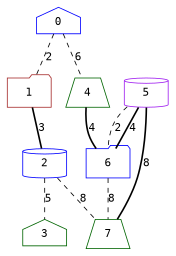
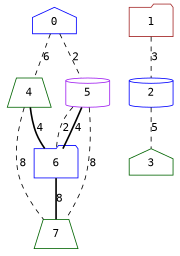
  graph {
    fontname="DejaVu Sans Mono"
    node [color=blue fontname="DejaVu Sans Mono" shape=house weight=1]
    edge [fontname="DejaVu Sans Mono" style=dashed]
    0
    1 [color=brown shape=folder]
    4 [color=darkgreen shape=trapezium]
    2 [shape=cylinder]
    6 [shape=folder weight=2]
    7 [color=darkgreen shape=trapezium weight=4]
    3 [color=darkgreen]
    5 [color=purple shape=cylinder]
-   0 -- 1 [label=2]
+   0 -- 5 [label=2]
    0 -- 4 [label=6]
-   1 -- 2 [label=3 style=bold]
+   1 -- 2 [label=3]
    4 -- 6 [label=4 style=bold]
-   2 -- 7 [label=8]
+   4 -- 7 [label=8]
    2 -- 3 [label=5]
-   6 -- 7 [label=8]
+   6 -- 7 [label=8 style=bold]
    5 -- 6 [label=2]
    5 -- 6 [label=4 style=bold]
-   5 -- 7 [label=8 style=bold]
+   5 -- 7 [label=8]
  }
